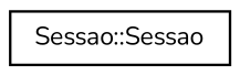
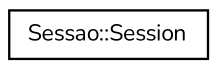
  digraph {
    rankdir=LR
    fontname=Nunito
-   n1 [color=black fillcolor=white fontname=Nunito fontsize=10 height=0.2 label="Sessao::Sessao" shape=record style=filled width=0.4]
+   n1 [color=black fillcolor=white fontname=Nunito fontsize=10 height=0.2 label="Sessao::Session" shape=record style=filled width=0.4]
  }
